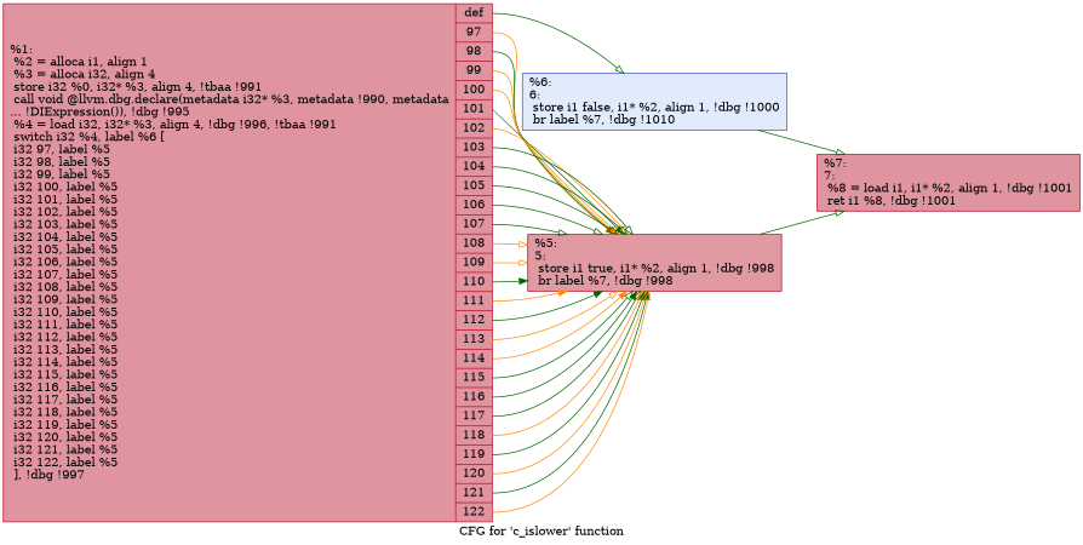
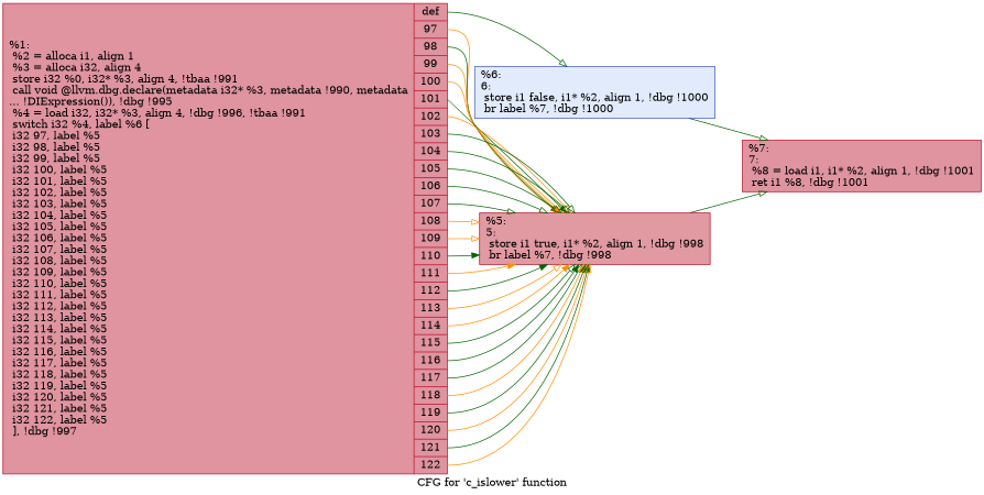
  digraph {
    label="CFG for 'c_islower' function"
    rankdir=LR
    node [color="#b70d28ff" fillcolor="#b70d2870" shape=record style=filled]
    edge [color=darkgreen arrowhead=onormal]
    n1 [label="{%1:\l  %2 = alloca i1, align 1\l  %3 = alloca i32, align 4\l  store i32 %0, i32* %3, align 4, !tbaa !991\l  call void @llvm.dbg.declare(metadata i32* %3, metadata !990, metadata\l... !DIExpression()), !dbg !995\l  %4 = load i32, i32* %3, align 4, !dbg !996, !tbaa !991\l  switch i32 %4, label %6 [\l    i32 97, label %5\l    i32 98, label %5\l    i32 99, label %5\l    i32 100, label %5\l    i32 101, label %5\l    i32 102, label %5\l    i32 103, label %5\l    i32 104, label %5\l    i32 105, label %5\l    i32 106, label %5\l    i32 107, label %5\l    i32 108, label %5\l    i32 109, label %5\l    i32 110, label %5\l    i32 111, label %5\l    i32 112, label %5\l    i32 113, label %5\l    i32 114, label %5\l    i32 115, label %5\l    i32 116, label %5\l    i32 117, label %5\l    i32 118, label %5\l    i32 119, label %5\l    i32 120, label %5\l    i32 121, label %5\l    i32 122, label %5\l  ], !dbg !997\l|{<s0>def|<s1>97|<s2>98|<s3>99|<s4>100|<s5>101|<s6>102|<s7>103|<s8>104|<s9>105|<s10>106|<s11>107|<s12>108|<s13>109|<s14>110|<s15>111|<s16>112|<s17>113|<s18>114|<s19>115|<s20>116|<s21>117|<s22>118|<s23>119|<s24>120|<s25>121|<s26>122}}"]
-   n2 [color="#3d50c3ff" fillcolor="#bbd1f870" label="{%6:\l6:                                                \l  store i1 false, i1* %2, align 1, !dbg !1000\l  br label %7, !dbg !1010\l}"]
+   n2 [color="#3d50c3ff" fillcolor="#bbd1f870" label="{%6:\l6:                                                \l  store i1 false, i1* %2, align 1, !dbg !1000\l  br label %7, !dbg !1000\l}"]
    n3 [fillcolor="#bb1b2c70" label="{%5:\l5:                                                \l  store i1 true, i1* %2, align 1, !dbg !998\l  br label %7, !dbg !998\l}"]
    n4 [label="{%7:\l7:                                                \l  %8 = load i1, i1* %2, align 1, !dbg !1001\l  ret i1 %8, !dbg !1001\l}"]
    n1 -> n2 [tailport=s0]
    n1 -> n3 [tailport=s1 color=darkorange arrowhead=normal]
    n1 -> n3 [tailport=s2 arrowhead=normal]
    n1 -> n3 [tailport=s3 color=darkorange arrowhead=normal]
    n1 -> n3 [tailport=s4 color=darkorange]
    n1 -> n3 [tailport=s5 arrowhead=normal]
    n1 -> n3 [tailport=s6 color=darkorange]
    n1 -> n3 [tailport=s7]
    n1 -> n3 [tailport=s8]
    n1 -> n3 [tailport=s9]
    n1 -> n3 [tailport=s10]
    n1 -> n3 [tailport=s11]
    n1 -> n3 [tailport=s12 color=darkorange]
    n1 -> n3 [tailport=s13 color=darkorange]
    n1 -> n3 [tailport=s14 arrowhead=normal]
    n1 -> n3 [tailport=s15 color=darkorange arrowhead=normal]
    n1 -> n3 [tailport=s16 arrowhead=normal]
    n1 -> n3 [tailport=s17 color=darkorange]
    n1 -> n3 [tailport=s18 color=darkorange arrowhead=normal]
    n1 -> n3 [tailport=s19]
    n1 -> n3 [tailport=s20 arrowhead=normal]
    n1 -> n3 [tailport=s21]
    n1 -> n3 [tailport=s22 color=darkorange arrowhead=normal]
    n1 -> n3 [tailport=s23 arrowhead=normal]
    n1 -> n3 [tailport=s24 color=darkorange]
    n1 -> n3 [tailport=s25 arrowhead=normal]
    n1 -> n3 [tailport=s26 color=darkorange]
    n2 -> n4
    n3 -> n4
  }
